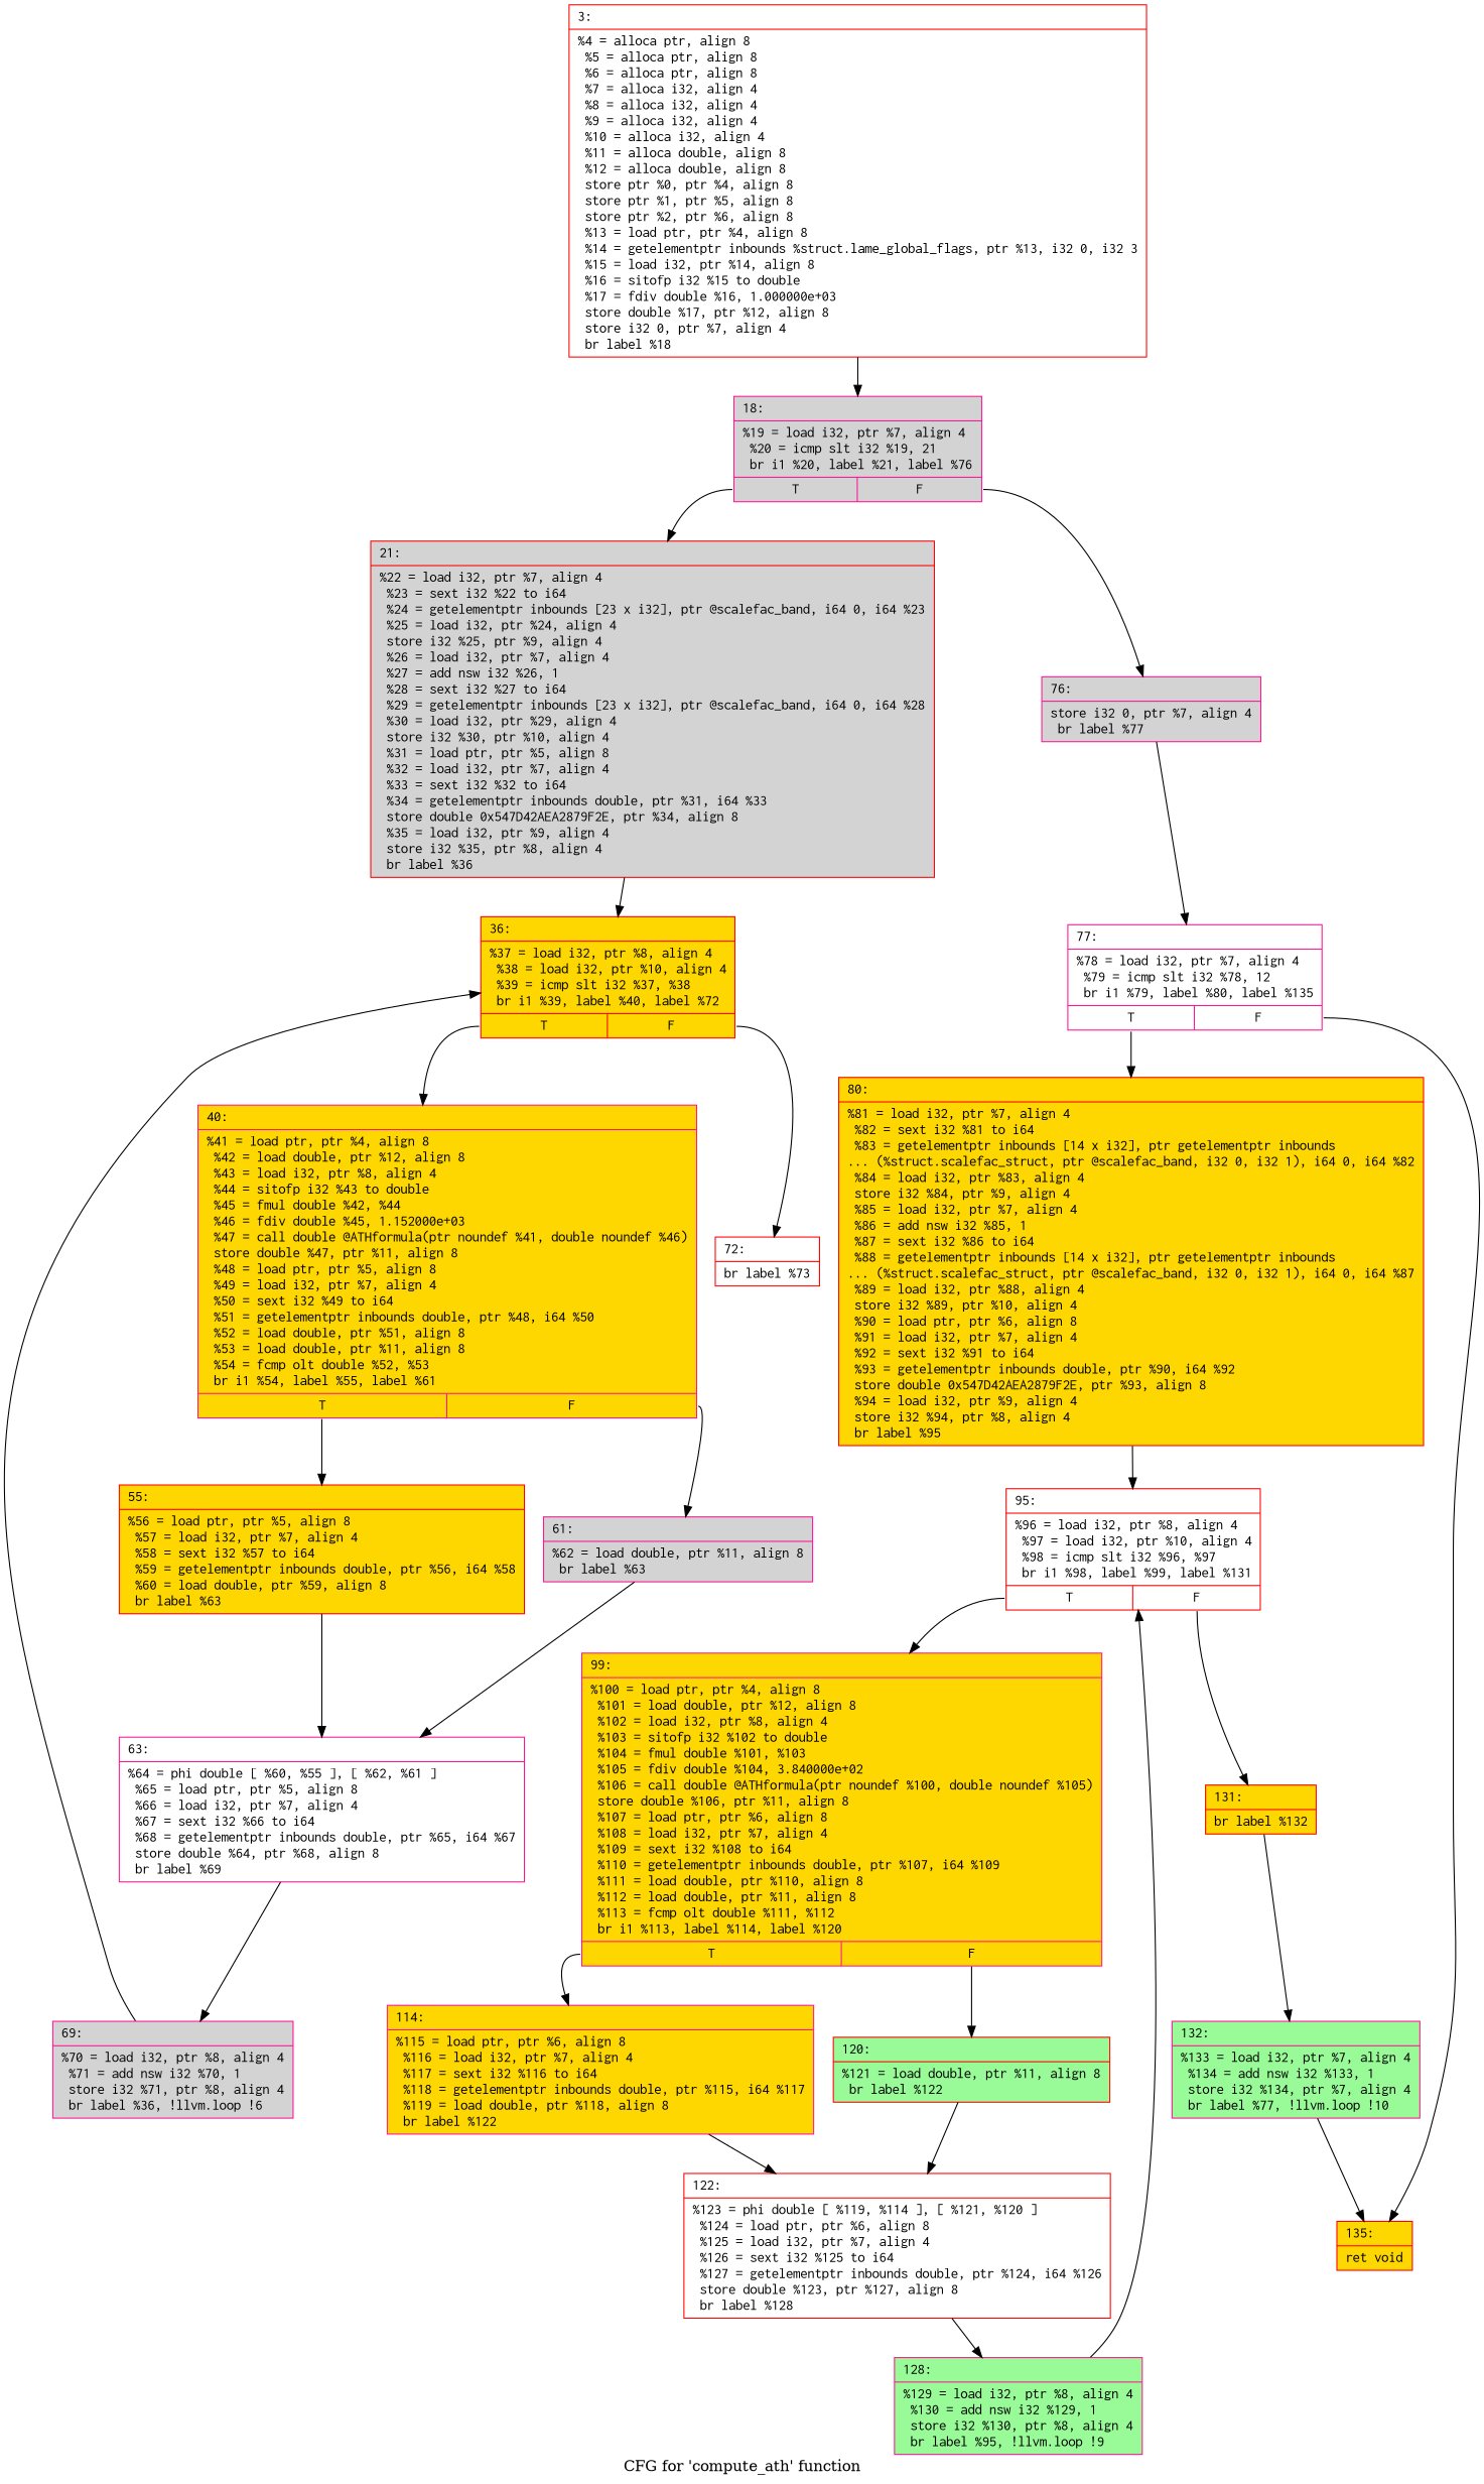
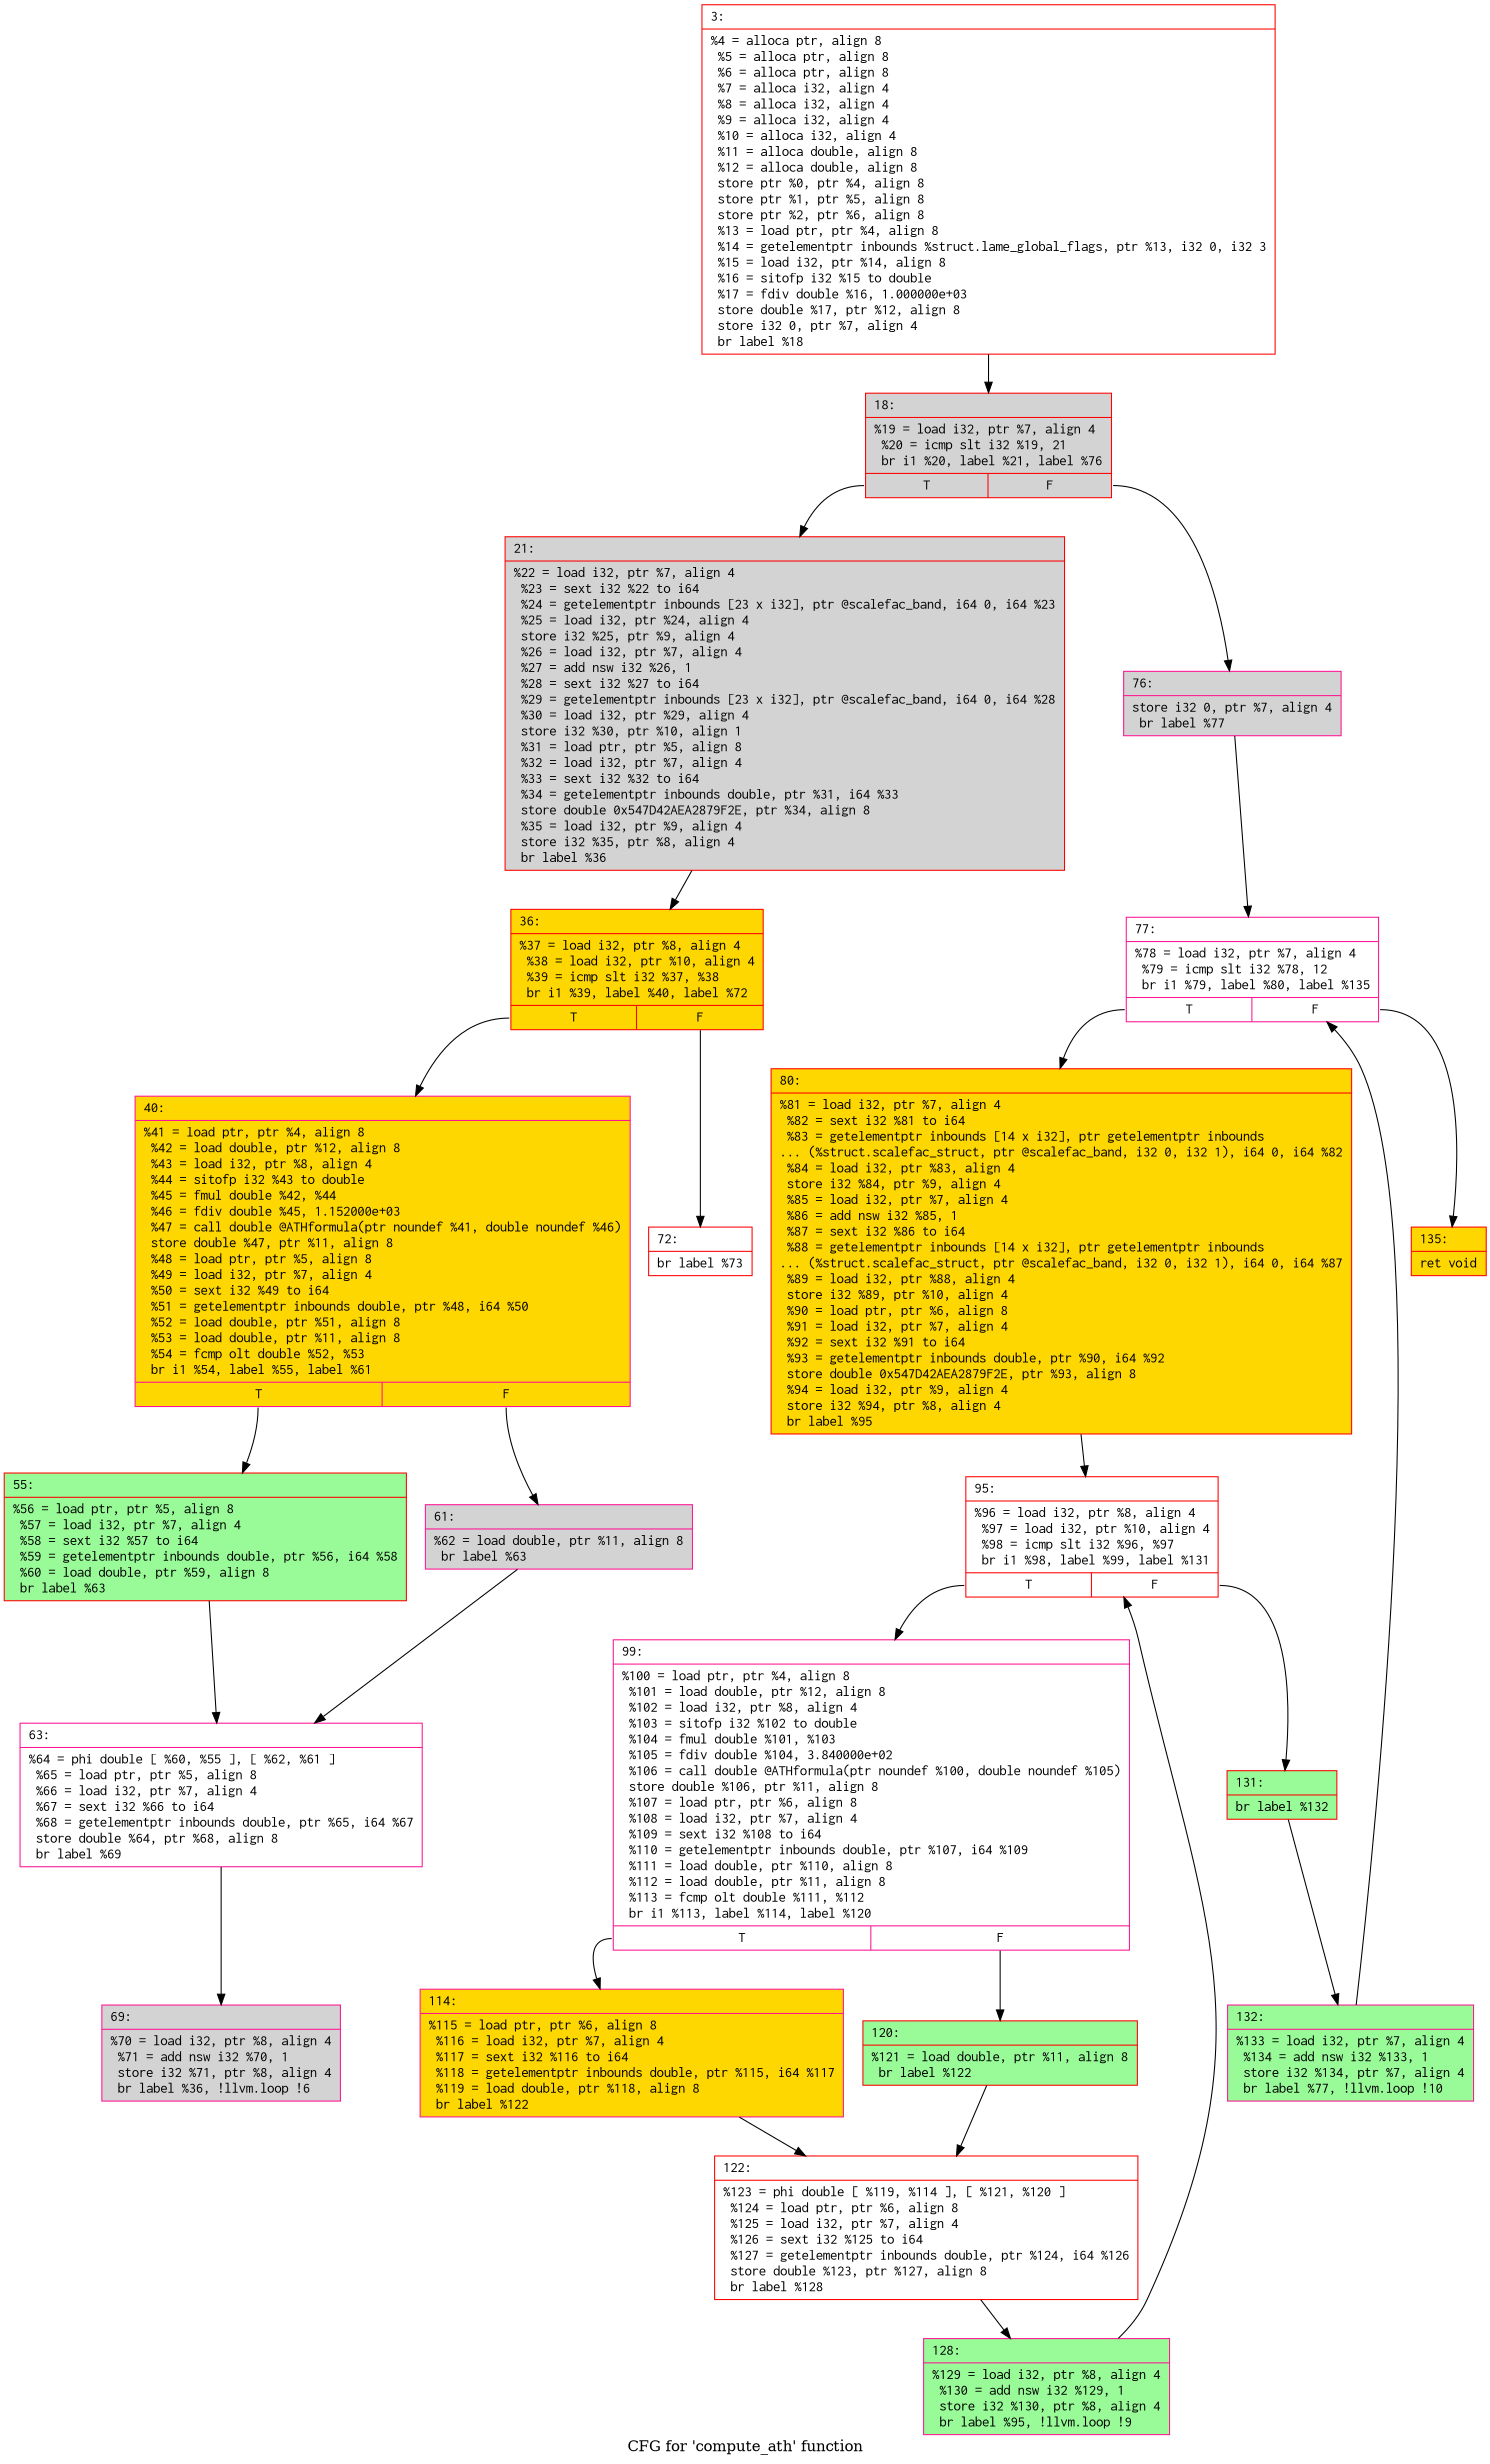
  digraph {
    label="CFG for 'compute_ath' function"
    node [color=red fillcolor=white fontname=Courier shape=record style=filled]
    n1 [label="{3:\l|  %4 = alloca ptr, align 8\l  %5 = alloca ptr, align 8\l  %6 = alloca ptr, align 8\l  %7 = alloca i32, align 4\l  %8 = alloca i32, align 4\l  %9 = alloca i32, align 4\l  %10 = alloca i32, align 4\l  %11 = alloca double, align 8\l  %12 = alloca double, align 8\l  store ptr %0, ptr %4, align 8\l  store ptr %1, ptr %5, align 8\l  store ptr %2, ptr %6, align 8\l  %13 = load ptr, ptr %4, align 8\l  %14 = getelementptr inbounds %struct.lame_global_flags, ptr %13, i32 0, i32 3\l  %15 = load i32, ptr %14, align 8\l  %16 = sitofp i32 %15 to double\l  %17 = fdiv double %16, 1.000000e+03\l  store double %17, ptr %12, align 8\l  store i32 0, ptr %7, align 4\l  br label %18\l}"]
-   n2 [color=deeppink fillcolor=lightgrey label="{18:\l|  %19 = load i32, ptr %7, align 4\l  %20 = icmp slt i32 %19, 21\l  br i1 %20, label %21, label %76\l|{<s0>T|<s1>F}}"]
-   n3 [fillcolor=lightgrey label="{21:\l|  %22 = load i32, ptr %7, align 4\l  %23 = sext i32 %22 to i64\l  %24 = getelementptr inbounds [23 x i32], ptr @scalefac_band, i64 0, i64 %23\l  %25 = load i32, ptr %24, align 4\l  store i32 %25, ptr %9, align 4\l  %26 = load i32, ptr %7, align 4\l  %27 = add nsw i32 %26, 1\l  %28 = sext i32 %27 to i64\l  %29 = getelementptr inbounds [23 x i32], ptr @scalefac_band, i64 0, i64 %28\l  %30 = load i32, ptr %29, align 4\l  store i32 %30, ptr %10, align 4\l  %31 = load ptr, ptr %5, align 8\l  %32 = load i32, ptr %7, align 4\l  %33 = sext i32 %32 to i64\l  %34 = getelementptr inbounds double, ptr %31, i64 %33\l  store double 0x547D42AEA2879F2E, ptr %34, align 8\l  %35 = load i32, ptr %9, align 4\l  store i32 %35, ptr %8, align 4\l  br label %36\l}"]
+   n2 [fillcolor=lightgrey label="{18:\l|  %19 = load i32, ptr %7, align 4\l  %20 = icmp slt i32 %19, 21\l  br i1 %20, label %21, label %76\l|{<s0>T|<s1>F}}"]
+   n3 [fillcolor=lightgrey label="{21:\l|  %22 = load i32, ptr %7, align 4\l  %23 = sext i32 %22 to i64\l  %24 = getelementptr inbounds [23 x i32], ptr @scalefac_band, i64 0, i64 %23\l  %25 = load i32, ptr %24, align 4\l  store i32 %25, ptr %9, align 4\l  %26 = load i32, ptr %7, align 4\l  %27 = add nsw i32 %26, 1\l  %28 = sext i32 %27 to i64\l  %29 = getelementptr inbounds [23 x i32], ptr @scalefac_band, i64 0, i64 %28\l  %30 = load i32, ptr %29, align 4\l  store i32 %30, ptr %10, align 1\l  %31 = load ptr, ptr %5, align 8\l  %32 = load i32, ptr %7, align 4\l  %33 = sext i32 %32 to i64\l  %34 = getelementptr inbounds double, ptr %31, i64 %33\l  store double 0x547D42AEA2879F2E, ptr %34, align 8\l  %35 = load i32, ptr %9, align 4\l  store i32 %35, ptr %8, align 4\l  br label %36\l}"]
    n4 [color=deeppink fillcolor=lightgrey label="{76:\l|  store i32 0, ptr %7, align 4\l  br label %77\l}"]
    n5 [fillcolor=gold label="{36:\l|  %37 = load i32, ptr %8, align 4\l  %38 = load i32, ptr %10, align 4\l  %39 = icmp slt i32 %37, %38\l  br i1 %39, label %40, label %72\l|{<s0>T|<s1>F}}"]
    n6 [color=deeppink label="{77:\l|  %78 = load i32, ptr %7, align 4\l  %79 = icmp slt i32 %78, 12\l  br i1 %79, label %80, label %135\l|{<s0>T|<s1>F}}"]
    n7 [color=deeppink fillcolor=gold label="{40:\l|  %41 = load ptr, ptr %4, align 8\l  %42 = load double, ptr %12, align 8\l  %43 = load i32, ptr %8, align 4\l  %44 = sitofp i32 %43 to double\l  %45 = fmul double %42, %44\l  %46 = fdiv double %45, 1.152000e+03\l  %47 = call double @ATHformula(ptr noundef %41, double noundef %46)\l  store double %47, ptr %11, align 8\l  %48 = load ptr, ptr %5, align 8\l  %49 = load i32, ptr %7, align 4\l  %50 = sext i32 %49 to i64\l  %51 = getelementptr inbounds double, ptr %48, i64 %50\l  %52 = load double, ptr %51, align 8\l  %53 = load double, ptr %11, align 8\l  %54 = fcmp olt double %52, %53\l  br i1 %54, label %55, label %61\l|{<s0>T|<s1>F}}"]
    n8 [label="{72:\l|  br label %73\l}"]
    n9 [fillcolor=gold label="{80:\l|  %81 = load i32, ptr %7, align 4\l  %82 = sext i32 %81 to i64\l  %83 = getelementptr inbounds [14 x i32], ptr getelementptr inbounds\l... (%struct.scalefac_struct, ptr @scalefac_band, i32 0, i32 1), i64 0, i64 %82\l  %84 = load i32, ptr %83, align 4\l  store i32 %84, ptr %9, align 4\l  %85 = load i32, ptr %7, align 4\l  %86 = add nsw i32 %85, 1\l  %87 = sext i32 %86 to i64\l  %88 = getelementptr inbounds [14 x i32], ptr getelementptr inbounds\l... (%struct.scalefac_struct, ptr @scalefac_band, i32 0, i32 1), i64 0, i64 %87\l  %89 = load i32, ptr %88, align 4\l  store i32 %89, ptr %10, align 4\l  %90 = load ptr, ptr %6, align 8\l  %91 = load i32, ptr %7, align 4\l  %92 = sext i32 %91 to i64\l  %93 = getelementptr inbounds double, ptr %90, i64 %92\l  store double 0x547D42AEA2879F2E, ptr %93, align 8\l  %94 = load i32, ptr %9, align 4\l  store i32 %94, ptr %8, align 4\l  br label %95\l}"]
    n10 [fillcolor=gold label="{135:\l|  ret void\l}"]
-   n11 [fillcolor=gold label="{55:\l|  %56 = load ptr, ptr %5, align 8\l  %57 = load i32, ptr %7, align 4\l  %58 = sext i32 %57 to i64\l  %59 = getelementptr inbounds double, ptr %56, i64 %58\l  %60 = load double, ptr %59, align 8\l  br label %63\l}"]
+   n11 [fillcolor=palegreen label="{55:\l|  %56 = load ptr, ptr %5, align 8\l  %57 = load i32, ptr %7, align 4\l  %58 = sext i32 %57 to i64\l  %59 = getelementptr inbounds double, ptr %56, i64 %58\l  %60 = load double, ptr %59, align 8\l  br label %63\l}"]
    n12 [color=deeppink fillcolor=lightgrey label="{61:\l|  %62 = load double, ptr %11, align 8\l  br label %63\l}"]
    n13 [color=deeppink label="{63:\l|  %64 = phi double [ %60, %55 ], [ %62, %61 ]\l  %65 = load ptr, ptr %5, align 8\l  %66 = load i32, ptr %7, align 4\l  %67 = sext i32 %66 to i64\l  %68 = getelementptr inbounds double, ptr %65, i64 %67\l  store double %64, ptr %68, align 8\l  br label %69\l}"]
    n14 [color=deeppink fillcolor=lightgrey label="{69:\l|  %70 = load i32, ptr %8, align 4\l  %71 = add nsw i32 %70, 1\l  store i32 %71, ptr %8, align 4\l  br label %36, !llvm.loop !6\l}"]
    n15 [label="{95:\l|  %96 = load i32, ptr %8, align 4\l  %97 = load i32, ptr %10, align 4\l  %98 = icmp slt i32 %96, %97\l  br i1 %98, label %99, label %131\l|{<s0>T|<s1>F}}"]
-   n16 [color=deeppink fillcolor=gold label="{99:\l|  %100 = load ptr, ptr %4, align 8\l  %101 = load double, ptr %12, align 8\l  %102 = load i32, ptr %8, align 4\l  %103 = sitofp i32 %102 to double\l  %104 = fmul double %101, %103\l  %105 = fdiv double %104, 3.840000e+02\l  %106 = call double @ATHformula(ptr noundef %100, double noundef %105)\l  store double %106, ptr %11, align 8\l  %107 = load ptr, ptr %6, align 8\l  %108 = load i32, ptr %7, align 4\l  %109 = sext i32 %108 to i64\l  %110 = getelementptr inbounds double, ptr %107, i64 %109\l  %111 = load double, ptr %110, align 8\l  %112 = load double, ptr %11, align 8\l  %113 = fcmp olt double %111, %112\l  br i1 %113, label %114, label %120\l|{<s0>T|<s1>F}}"]
-   n17 [fillcolor=gold label="{131:\l|  br label %132\l}"]
+   n16 [color=deeppink label="{99:\l|  %100 = load ptr, ptr %4, align 8\l  %101 = load double, ptr %12, align 8\l  %102 = load i32, ptr %8, align 4\l  %103 = sitofp i32 %102 to double\l  %104 = fmul double %101, %103\l  %105 = fdiv double %104, 3.840000e+02\l  %106 = call double @ATHformula(ptr noundef %100, double noundef %105)\l  store double %106, ptr %11, align 8\l  %107 = load ptr, ptr %6, align 8\l  %108 = load i32, ptr %7, align 4\l  %109 = sext i32 %108 to i64\l  %110 = getelementptr inbounds double, ptr %107, i64 %109\l  %111 = load double, ptr %110, align 8\l  %112 = load double, ptr %11, align 8\l  %113 = fcmp olt double %111, %112\l  br i1 %113, label %114, label %120\l|{<s0>T|<s1>F}}"]
+   n17 [fillcolor=palegreen label="{131:\l|  br label %132\l}"]
    n18 [color=deeppink fillcolor=gold label="{114:\l|  %115 = load ptr, ptr %6, align 8\l  %116 = load i32, ptr %7, align 4\l  %117 = sext i32 %116 to i64\l  %118 = getelementptr inbounds double, ptr %115, i64 %117\l  %119 = load double, ptr %118, align 8\l  br label %122\l}"]
    n19 [fillcolor=palegreen label="{120:\l|  %121 = load double, ptr %11, align 8\l  br label %122\l}"]
    n20 [color=deeppink fillcolor=palegreen label="{132:\l|  %133 = load i32, ptr %7, align 4\l  %134 = add nsw i32 %133, 1\l  store i32 %134, ptr %7, align 4\l  br label %77, !llvm.loop !10\l}"]
    n21 [label="{122:\l|  %123 = phi double [ %119, %114 ], [ %121, %120 ]\l  %124 = load ptr, ptr %6, align 8\l  %125 = load i32, ptr %7, align 4\l  %126 = sext i32 %125 to i64\l  %127 = getelementptr inbounds double, ptr %124, i64 %126\l  store double %123, ptr %127, align 8\l  br label %128\l}"]
    n22 [color=deeppink fillcolor=palegreen label="{128:\l|  %129 = load i32, ptr %8, align 4\l  %130 = add nsw i32 %129, 1\l  store i32 %130, ptr %8, align 4\l  br label %95, !llvm.loop !9\l}"]
    n1 -> n2
    n2 -> n3 [tailport=s0]
    n2 -> n4 [tailport=s1]
    n3 -> n5
    n4 -> n6
    n5 -> n7 [tailport=s0]
    n5 -> n8 [tailport=s1]
    n6 -> n9 [tailport=s0]
    n6 -> n10 [tailport=s1]
    n7 -> n11 [tailport=s0]
    n7 -> n12 [tailport=s1]
    n9 -> n15
    n11 -> n13
    n12 -> n13
    n13 -> n14
-   n14 -> n5
    n15 -> n16 [tailport=s0]
    n15 -> n17 [tailport=s1]
    n16 -> n18 [tailport=s0]
    n16 -> n19 [tailport=s1]
    n17 -> n20
    n18 -> n21
    n19 -> n21
-   n20 -> n10
+   n20 -> n6
    n21 -> n22
    n22 -> n15
  }
